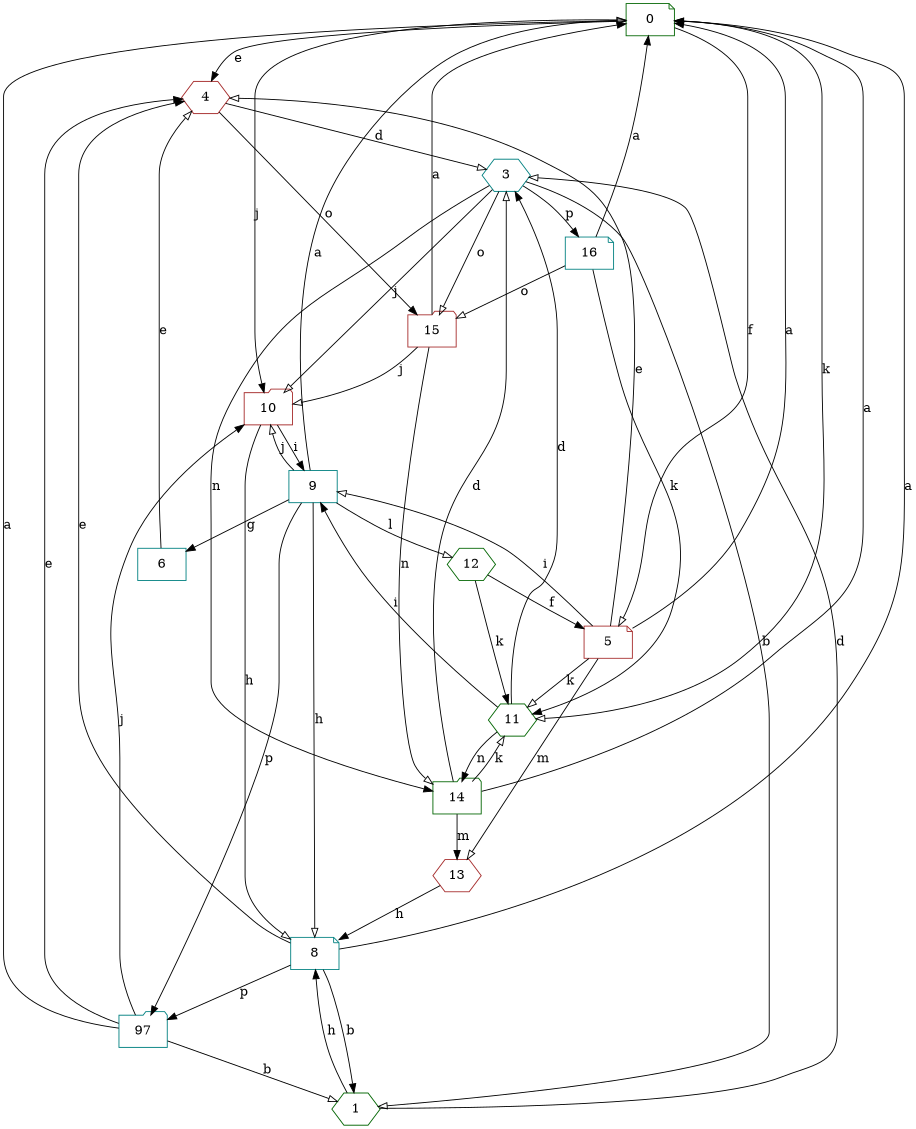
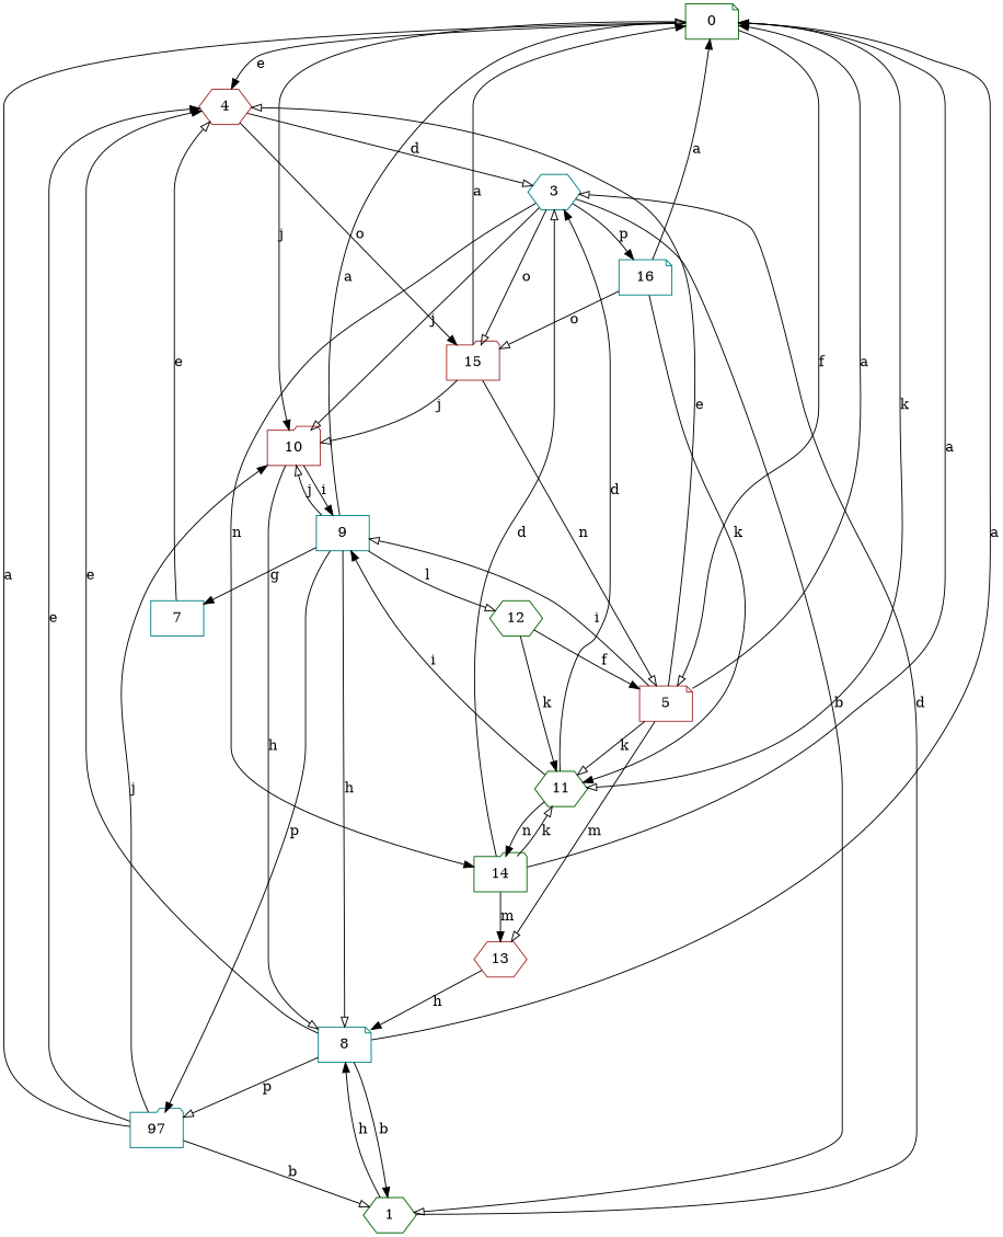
  strict digraph {
    node [color=teal shape=hexagon]
    edge [arrowhead=normal]
    0 [color=darkgreen shape=note]
    4 [color=brown]
    5 [color=brown shape=note]
    10 [color=brown shape=folder]
    11 [color=darkgreen]
    1 [color=darkgreen]
    3
    8 [shape=note]
    15 [color=brown shape=folder]
    9 [shape=box]
    13 [color=brown]
    14 [color=darkgreen shape=folder]
    16 [shape=note]
    n14 [label=97 shape=folder]
-   7 [shape=box label=6]
+   7 [shape=box]
    12 [color=darkgreen]
    0 -> 4 [label=e]
    0 -> 5 [arrowhead=onormal label=f]
    0 -> 10 [label=j]
    0 -> 11 [arrowhead=onormal label=k]
    4 -> 3 [arrowhead=onormal label=d]
    4 -> 15 [label=o]
    5 -> 0 [label=a]
    5 -> 4 [arrowhead=onormal label=e]
    5 -> 11 [arrowhead=onormal label=k]
    5 -> 9 [arrowhead=onormal label=i]
    5 -> 13 [arrowhead=onormal label=m]
    10 -> 8 [arrowhead=onormal label=h]
    10 -> 9 [label=i]
    11 -> 3 [label=d]
    11 -> 9 [label=i]
    11 -> 14 [label=n]
    1 -> 3 [arrowhead=onormal label=d]
    1 -> 8 [label=h]
    3 -> 10 [arrowhead=onormal label=j]
    3 -> 1 [arrowhead=onormal label=b]
    3 -> 15 [arrowhead=onormal label=o]
    3 -> 14 [label=n]
    3 -> 16 [label=p]
    8 -> 0 [arrowhead=onormal label=a]
    8 -> 4 [label=e]
    8 -> 1 [label=b]
-   8 -> n14 [label=p]
+   8 -> n14 [arrowhead=onormal label=p]
    15 -> 0 [label=a]
    15 -> 10 [arrowhead=onormal label=j]
-   15 -> 14 [arrowhead=onormal label=n]
+   15 -> 5 [arrowhead=onormal label=n]
    9 -> 0 [arrowhead=onormal label=a]
    9 -> 10 [arrowhead=onormal label=j]
    9 -> 8 [arrowhead=onormal label=h]
    9 -> n14 [label=p]
    9 -> 7 [label=g]
    9 -> 12 [arrowhead=onormal label=l]
    13 -> 8 [label=h]
    14 -> 0 [label=a]
    14 -> 11 [arrowhead=onormal label=k]
    14 -> 3 [arrowhead=onormal label=d]
    14 -> 13 [label=m]
    16 -> 0 [label=a]
    16 -> 11 [label=k]
    16 -> 15 [arrowhead=onormal label=o]
    n14 -> 0 [arrowhead=onormal label=a]
    n14 -> 4 [label=e]
    n14 -> 10 [label=j]
    n14 -> 1 [arrowhead=onormal label=b]
    7 -> 4 [arrowhead=onormal label=e]
    12 -> 5 [label=f]
    12 -> 11 [label=k]
  }
